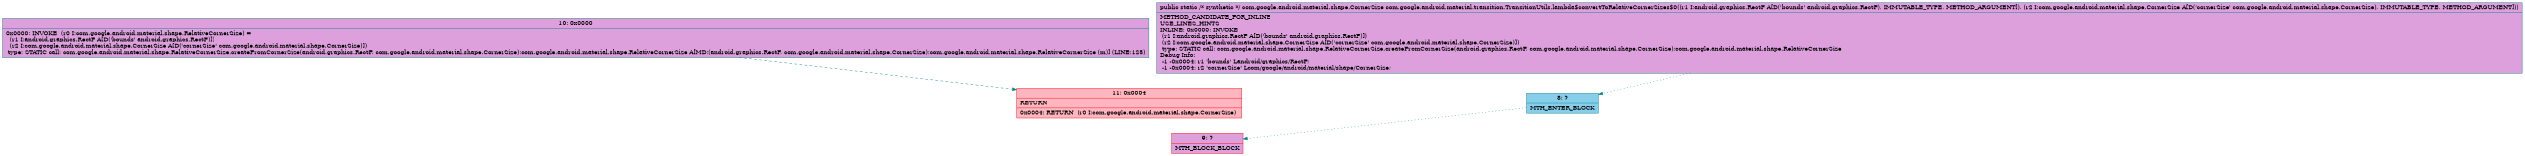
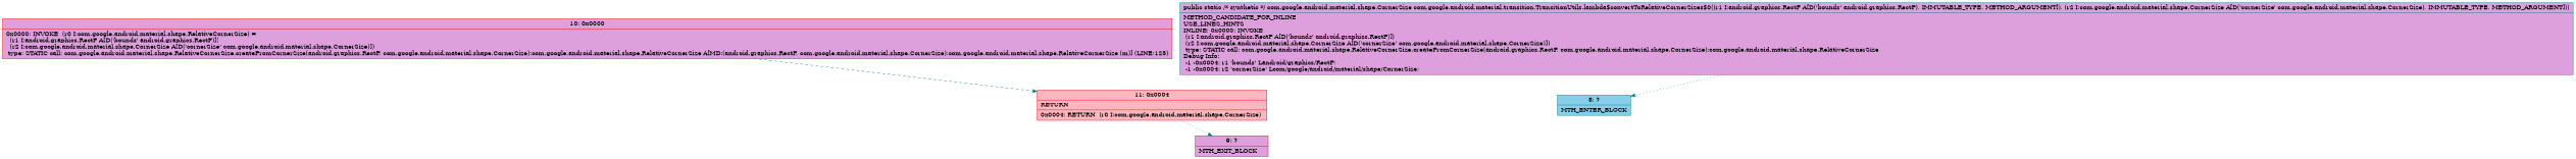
  digraph {
    node [color=teal fillcolor=plum shape=record style=filled]
    edge [color=teal style=dotted]
    n1 [fillcolor=skyblue label="{8\:\ ?|MTH_ENTER_BLOCK\l}"]
-   n2 [label="{10\:\ 0x0000|0x0000: INVOKE  (r0 I:com.google.android.material.shape.RelativeCornerSize) = \l  (r1 I:android.graphics.RectF A[D('bounds' android.graphics.RectF)])\l  (r2 I:com.google.android.material.shape.CornerSize A[D('cornerSize' com.google.android.material.shape.CornerSize)])\l type: STATIC call: com.google.android.material.shape.RelativeCornerSize.createFromCornerSize(android.graphics.RectF, com.google.android.material.shape.CornerSize):com.google.android.material.shape.RelativeCornerSize A[MD:(android.graphics.RectF, com.google.android.material.shape.CornerSize):com.google.android.material.shape.RelativeCornerSize (m)] (LINE:125)\l}"]
+   n2 [color=red label="{10\:\ 0x0000|0x0000: INVOKE  (r0 I:com.google.android.material.shape.RelativeCornerSize) = \l  (r1 I:android.graphics.RectF A[D('bounds' android.graphics.RectF)])\l  (r2 I:com.google.android.material.shape.CornerSize A[D('cornerSize' com.google.android.material.shape.CornerSize)])\l type: STATIC call: com.google.android.material.shape.RelativeCornerSize.createFromCornerSize(android.graphics.RectF, com.google.android.material.shape.CornerSize):com.google.android.material.shape.RelativeCornerSize A[MD:(android.graphics.RectF, com.google.android.material.shape.CornerSize):com.google.android.material.shape.RelativeCornerSize (m)] (LINE:125)\l}"]
    n3 [color=red fillcolor=lightpink label="{11\:\ 0x0004|RETURN\l|0x0004: RETURN  (r0 I:com.google.android.material.shape.CornerSize) \l}"]
-   n4 [color=red label="{9\:\ ?|MTH_BLOCK_BLOCK\l}"]
+   n4 [color=red label="{9\:\ ?|MTH_EXIT_BLOCK\l}"]
    n5 [label="{public static \/* synthetic *\/ com.google.android.material.shape.CornerSize com.google.android.material.transition.TransitionUtils.lambda$convertToRelativeCornerSizes$0((r1 I:android.graphics.RectF A[D('bounds' android.graphics.RectF), IMMUTABLE_TYPE, METHOD_ARGUMENT]), (r2 I:com.google.android.material.shape.CornerSize A[D('cornerSize' com.google.android.material.shape.CornerSize), IMMUTABLE_TYPE, METHOD_ARGUMENT]))  | METHOD_CANDIDATE_FOR_INLINE\lUSE_LINES_HINTS\lINLINE: 0x0000: INVOKE  \l  (r1 I:android.graphics.RectF A[D('bounds' android.graphics.RectF)])\l  (r2 I:com.google.android.material.shape.CornerSize A[D('cornerSize' com.google.android.material.shape.CornerSize)])\l type: STATIC call: com.google.android.material.shape.RelativeCornerSize.createFromCornerSize(android.graphics.RectF, com.google.android.material.shape.CornerSize):com.google.android.material.shape.RelativeCornerSize\lDebug Info:\l  \-1 \-0x0004: r1 'bounds' Landroid\/graphics\/RectF;\l  \-1 \-0x0004: r2 'cornerSize' Lcom\/google\/android\/material\/shape\/CornerSize;\l}"]
    n2 -> n3 [style=dashed]
-   n1 -> n4
+   n3 -> n4
    n5 -> n1
  }
